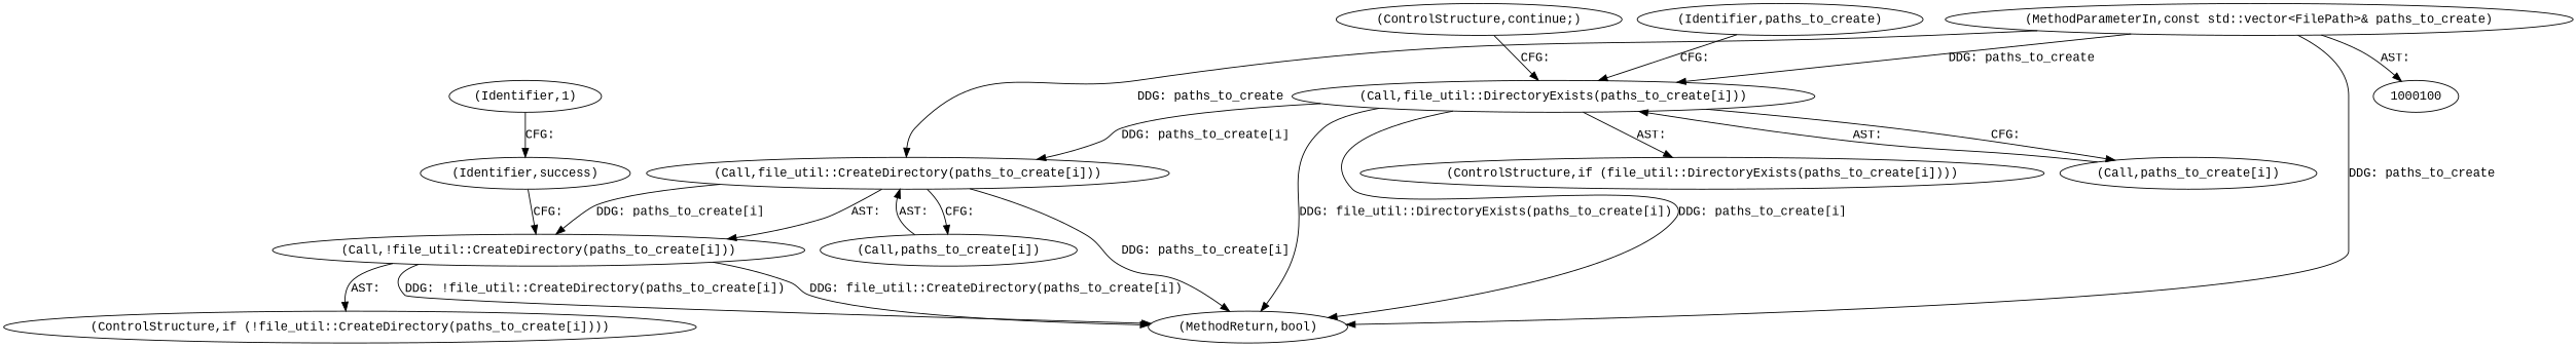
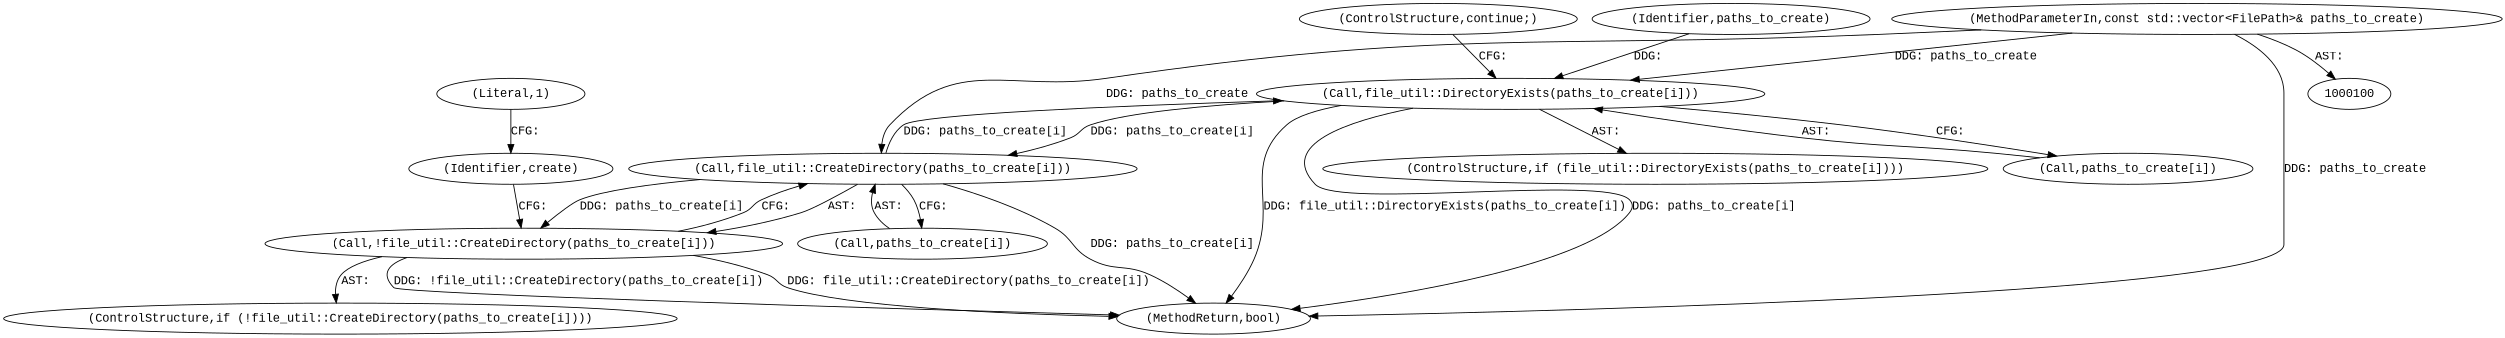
  digraph {
    fontname="Liberation Mono"
    node [fontname="Liberation Mono"]
    edge [fontname="Liberation Mono"]
    n1 [label="(Call,file_util::DirectoryExists(paths_to_create[i]))"]
    n2 [label="(Call,file_util::CreateDirectory(paths_to_create[i]))"]
    n3 [label="(MethodReturn,bool)"]
    n4 [label="(Call,paths_to_create[i])"]
    n5 [label="(ControlStructure,if (file_util::DirectoryExists(paths_to_create[i])))"]
    n6 [label="(Call,!file_util::CreateDirectory(paths_to_create[i]))"]
    n7 [label="(Call,paths_to_create[i])"]
    n8 [label="(ControlStructure,if (!file_util::CreateDirectory(paths_to_create[i])))"]
    n9 [label="(MethodParameterIn,const std::vector<FilePath>& paths_to_create)"]
    1000100
    n11 [label="(Identifier,paths_to_create)"]
-   n12 [label="(Identifier,success)"]
+   n12 [label="(Identifier,create)"]
    n13 [label="(ControlStructure,continue;)"]
-   n14 [label="(Identifier,1)"]
+   n14 [label="(Literal,1)"]
    n1 -> n2 [label="DDG: paths_to_create[i]"]
    n1 -> n3 [label="DDG: file_util::DirectoryExists(paths_to_create[i])"]
    n1 -> n3 [label="DDG: paths_to_create[i]"]
    n1 -> n4 [label="CFG: "]
    n1 -> n5 [label="AST: "]
+   n2 -> n1 [label="DDG: paths_to_create[i]"]
    n2 -> n3 [label="DDG: paths_to_create[i]"]
    n2 -> n6 [label="AST: "]
    n2 -> n6 [label="DDG: paths_to_create[i]"]
    n2 -> n7 [label="CFG: "]
    n4 -> n1 [label="AST: "]
+   n6 -> n2 [label="CFG: "]
    n6 -> n3 [label="DDG: file_util::CreateDirectory(paths_to_create[i])"]
    n6 -> n3 [label="DDG: !file_util::CreateDirectory(paths_to_create[i])"]
    n6 -> n8 [label="AST: "]
    n7 -> n2 [label="AST: "]
    n9 -> n1 [label="DDG: paths_to_create"]
    n9 -> n2 [label="DDG: paths_to_create"]
    n9 -> n3 [label="DDG: paths_to_create"]
    n9 -> 1000100 [label="AST: "]
-   n11 -> n1 [label="CFG: "]
+   n11 -> n1 [label="DDG: "]
    n12 -> n6 [label="CFG: "]
    n13 -> n1 [label="CFG: "]
    n14 -> n12 [label="CFG: "]
  }
